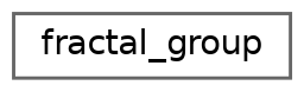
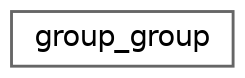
  digraph {
    rankdir=LR
-   n1 [color=grey40 fillcolor=white fontname=Helvetica fontsize=10 height=0.2 label=fractal_group shape=box style=filled width=0.4]
+   n1 [color=grey40 fillcolor=white fontname=Helvetica fontsize=10 height=0.2 label=group_group shape=box style=filled width=0.4]
  }
